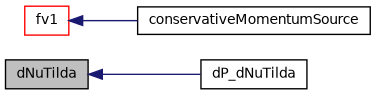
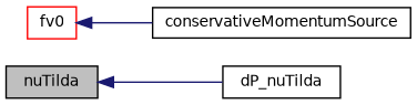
  digraph {
    rankdir=LR
    node [color=black fontname=Helvetica fontsize=10 shape=record]
    edge [color=midnightblue dir=back fontname=Helvetica fontsize=10 labelfontname=Helvetica labelfontsize=10 style=solid]
-   n1 [fillcolor=grey75 fontcolor=black height=0.2 label=dNuTilda style=filled width=0.4]
-   n2 [height=0.2 label=dP_dNuTilda width=0.4]
+   n1 [fillcolor=grey75 fontcolor=black height=0.2 label=nuTilda style=filled width=0.4]
+   n2 [height=0.2 label=dP_nuTilda width=0.4]
    n3 [height=0.2 label=conservativeMomentumSource width=0.4]
-   n4 [color=red height=0.2 label=fv1 width=0.4]
+   n4 [color=red height=0.2 label=fv0 width=0.4]
    n1 -> n2
    n4 -> n3
  }
